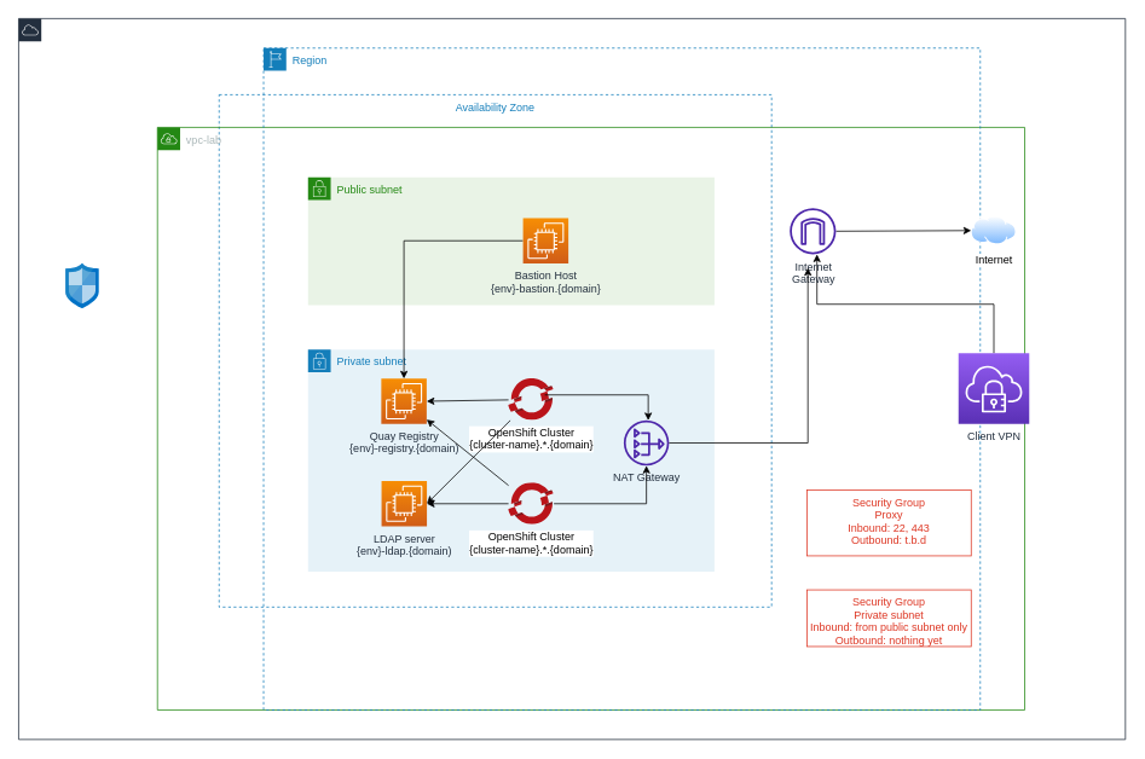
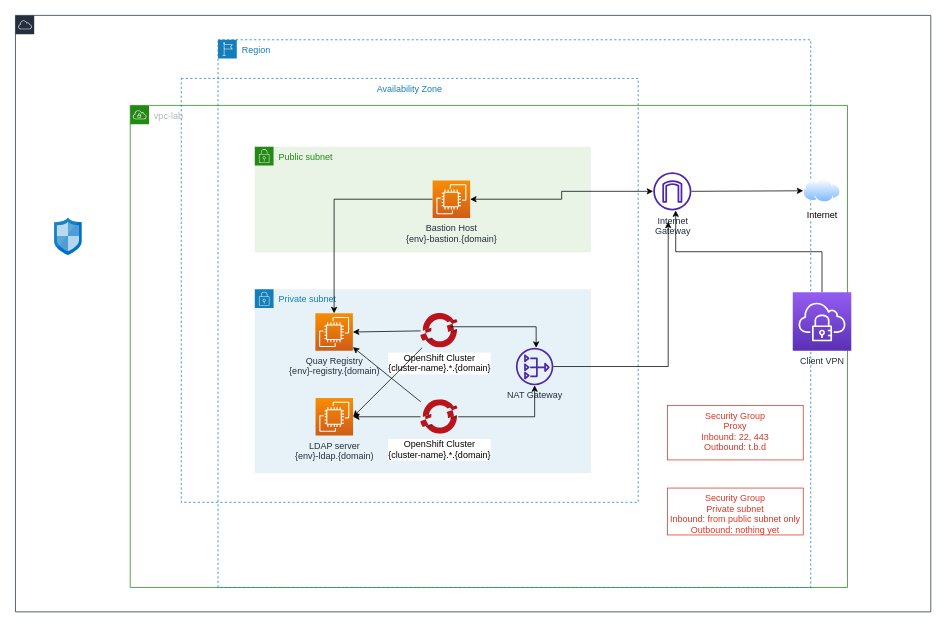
  <mxCell id="0" />
  <mxCell id="1" parent="0" />
  <mxCell id="2" value="Availability Zone" style="fillColor=none;strokeColor=#147EBA;dashed=1;verticalAlign=top;fontStyle=0;fontColor=#147EBA;" parent="1" vertex="1"><mxGeometry x="241" y="104" width="609" height="565" as="geometry" /></mxCell>
  <mxCell id="3" value="" style="points=[[0,0],[0.25,0],[0.5,0],[0.75,0],[1,0],[1,0.25],[1,0.5],[1,0.75],[1,1],[0.75,1],[0.5,1],[0.25,1],[0,1],[0,0.75],[0,0.5],[0,0.25]];outlineConnect=0;gradientColor=none;html=1;whiteSpace=wrap;fontSize=12;fontStyle=0;container=1;pointerEvents=0;collapsible=0;recursiveResize=0;shape=mxgraph.aws4.group;grIcon=mxgraph.aws4.group_aws_cloud;strokeColor=#232F3E;fillColor=none;verticalAlign=top;align=left;spacingLeft=30;fontColor=#232F3E;dashed=0;" parent="1" vertex="1"><mxGeometry x="20" y="20" width="1220" height="795" as="geometry" /></mxCell>
  <mxCell id="4" value="vpc-lab&lt;br&gt;" style="points=[[0,0],[0.25,0],[0.5,0],[0.75,0],[1,0],[1,0.25],[1,0.5],[1,0.75],[1,1],[0.75,1],[0.5,1],[0.25,1],[0,1],[0,0.75],[0,0.5],[0,0.25]];outlineConnect=0;gradientColor=none;html=1;whiteSpace=wrap;fontSize=12;fontStyle=0;container=1;pointerEvents=0;collapsible=0;recursiveResize=0;shape=mxgraph.aws4.group;grIcon=mxgraph.aws4.group_vpc;strokeColor=#248814;fillColor=none;verticalAlign=top;align=left;spacingLeft=30;fontColor=#AAB7B8;dashed=0;" parent="3" vertex="1"><mxGeometry x="153" y="120" width="956" height="642.5" as="geometry" /></mxCell>
  <mxCell id="5" value="Private subnet" style="points=[[0,0],[0.25,0],[0.5,0],[0.75,0],[1,0],[1,0.25],[1,0.5],[1,0.75],[1,1],[0.75,1],[0.5,1],[0.25,1],[0,1],[0,0.75],[0,0.5],[0,0.25]];outlineConnect=0;gradientColor=none;html=1;whiteSpace=wrap;fontSize=12;fontStyle=0;container=1;pointerEvents=0;collapsible=0;recursiveResize=0;shape=mxgraph.aws4.group;grIcon=mxgraph.aws4.group_security_group;grStroke=0;strokeColor=#147EBA;fillColor=#E6F2F8;verticalAlign=top;align=left;spacingLeft=30;fontColor=#147EBA;dashed=0;" parent="4" vertex="1"><mxGeometry x="166" y="245" width="448" height="245" as="geometry" /></mxCell>
  <mxCell id="6" value="Quay Registry&lt;br&gt;{env}-registry.{domain)" style="sketch=0;points=[[0,0,0],[0.25,0,0],[0.5,0,0],[0.75,0,0],[1,0,0],[0,1,0],[0.25,1,0],[0.5,1,0],[0.75,1,0],[1,1,0],[0,0.25,0],[0,0.5,0],[0,0.75,0],[1,0.25,0],[1,0.5,0],[1,0.75,0]];outlineConnect=0;fontColor=#232F3E;gradientColor=#F78E04;gradientDirection=north;fillColor=#D05C17;strokeColor=#ffffff;dashed=0;verticalLabelPosition=bottom;verticalAlign=top;align=center;html=1;fontSize=12;fontStyle=0;aspect=fixed;shape=mxgraph.aws4.resourceIcon;resIcon=mxgraph.aws4.ec2;" parent="5" vertex="1"><mxGeometry x="80.73" y="32" width="50" height="50" as="geometry" /></mxCell>
  <mxCell id="7" value="OpenShift Cluster&lt;br&gt;{cluster-name}.*.{domain}" style="sketch=0;aspect=fixed;html=1;points=[];align=center;image;fontSize=12;image=img/lib/mscae/OpenShift.svg;" parent="5" vertex="1"><mxGeometry x="221.0" y="32.08" width="50" height="46" as="geometry" /></mxCell>
  <mxCell id="8" value="" style="endArrow=classic;html=1;rounded=0;entryX=1;entryY=0.5;entryDx=0;entryDy=0;entryPerimeter=0;" parent="5" source="7" target="6" edge="1"><mxGeometry width="50" height="50" relative="1" as="geometry"><mxPoint x="101" y="5" as="sourcePoint" /><mxPoint x="151" y="-45" as="targetPoint" /></mxGeometry></mxCell>
  <mxCell id="9" value="Public subnet" style="points=[[0,0],[0.25,0],[0.5,0],[0.75,0],[1,0],[1,0.25],[1,0.5],[1,0.75],[1,1],[0.75,1],[0.5,1],[0.25,1],[0,1],[0,0.75],[0,0.5],[0,0.25]];outlineConnect=0;gradientColor=none;html=1;whiteSpace=wrap;fontSize=12;fontStyle=0;container=1;pointerEvents=0;collapsible=0;recursiveResize=0;shape=mxgraph.aws4.group;grIcon=mxgraph.aws4.group_security_group;grStroke=0;strokeColor=#248814;fillColor=#E9F3E6;verticalAlign=top;align=left;spacingLeft=30;fontColor=#248814;dashed=0;" parent="4" vertex="1"><mxGeometry x="166" y="55" width="448" height="141" as="geometry" /></mxCell>
  <mxCell id="10" value="Region" style="points=[[0,0],[0.25,0],[0.5,0],[0.75,0],[1,0],[1,0.25],[1,0.5],[1,0.75],[1,1],[0.75,1],[0.5,1],[0.25,1],[0,1],[0,0.75],[0,0.5],[0,0.25]];outlineConnect=0;gradientColor=none;html=1;whiteSpace=wrap;fontSize=12;fontStyle=0;container=0;pointerEvents=0;collapsible=0;recursiveResize=0;shape=mxgraph.aws4.group;grIcon=mxgraph.aws4.group_region;strokeColor=#147EBA;fillColor=none;verticalAlign=top;align=left;spacingLeft=30;fontColor=#147EBA;dashed=1;" parent="3" vertex="1"><mxGeometry x="270" y="32.5" width="790" height="730" as="geometry" /></mxCell>
  <mxCell id="11" style="edgeStyle=orthogonalEdgeStyle;rounded=0;orthogonalLoop=1;jettySize=auto;html=1;startArrow=none;startFill=0;exitX=0.5;exitY=0;exitDx=0;exitDy=0;exitPerimeter=0;" parent="3" source="13" target="18" edge="1"><mxGeometry relative="1" as="geometry"><Array as="points"><mxPoint x="1075" y="315" /><mxPoint x="880" y="315" /></Array></mxGeometry></mxCell>
  <mxCell id="12" value="Internet" style="aspect=fixed;perimeter=ellipsePerimeter;html=1;align=center;shadow=0;dashed=0;spacingTop=3;image;image=img/lib/active_directory/internet_cloud.svg;" parent="3" vertex="1"><mxGeometry x="1050" y="218" width="50" height="31.5" as="geometry" /></mxCell>
  <mxCell id="13" value="Client VPN" style="sketch=0;points=[[0,0,0],[0.25,0,0],[0.5,0,0],[0.75,0,0],[1,0,0],[0,1,0],[0.25,1,0],[0.5,1,0],[0.75,1,0],[1,1,0],[0,0.25,0],[0,0.5,0],[0,0.75,0],[1,0.25,0],[1,0.5,0],[1,0.75,0]];outlineConnect=0;fontColor=#232F3E;gradientColor=#945DF2;gradientDirection=north;fillColor=#5A30B5;strokeColor=#ffffff;dashed=0;verticalLabelPosition=bottom;verticalAlign=top;align=center;html=1;fontSize=12;fontStyle=0;aspect=fixed;shape=mxgraph.aws4.resourceIcon;resIcon=mxgraph.aws4.client_vpn;" parent="3" vertex="1"><mxGeometry x="1036" y="369" width="78" height="78" as="geometry" /></mxCell>
  <mxCell id="14" style="edgeStyle=orthogonalEdgeStyle;rounded=0;jumpStyle=sharp;orthogonalLoop=1;jettySize=auto;html=1;entryX=0;entryY=0.5;entryDx=0;entryDy=0;startArrow=none;startFill=0;" parent="3" source="18" target="12" edge="1"><mxGeometry relative="1" as="geometry" /></mxCell>
  <mxCell id="15" value="" style="sketch=0;aspect=fixed;html=1;points=[];align=center;image;fontSize=12;image=img/lib/mscae/Network_Security_Groups_Classic.svg;" parent="3" vertex="1"><mxGeometry x="52" y="270" width="37" height="50" as="geometry" /></mxCell>
  <mxCell id="16" style="edgeStyle=orthogonalEdgeStyle;rounded=0;orthogonalLoop=1;jettySize=auto;html=1;" parent="3" source="22" target="6" edge="1"><mxGeometry relative="1" as="geometry" /></mxCell>
  <mxCell id="17" style="rounded=0;orthogonalLoop=1;jettySize=auto;html=1;" parent="3" source="26" target="6" edge="1"><mxGeometry relative="1" as="geometry"><mxPoint x="549.73" y="533" as="sourcePoint" /></mxGeometry></mxCell>
  <mxCell id="18" value="Internet&lt;br&gt;Gateway" style="sketch=0;outlineConnect=0;fontColor=#232F3E;gradientColor=none;fillColor=#4D27AA;strokeColor=none;dashed=0;verticalLabelPosition=bottom;verticalAlign=top;align=center;html=1;fontSize=12;fontStyle=0;aspect=fixed;pointerEvents=1;shape=mxgraph.aws4.internet_gateway;" parent="3" vertex="1"><mxGeometry x="850" y="209" width="51" height="51" as="geometry" /></mxCell>
+ <mxCell id="19" style="rounded=0;orthogonalLoop=1;jettySize=auto;html=1;jumpStyle=sharp;edgeStyle=orthogonalEdgeStyle;startArrow=classic;startFill=1;" parent="3" source="22" target="18" edge="1"><mxGeometry relative="1" as="geometry" /></mxCell>
  <mxCell id="20" value="Security Group&#10;Proxy&#10;Inbound: 22, 443&#10;Outbound: t.b.d" style="fillColor=none;strokeColor=#DD3522;verticalAlign=top;fontStyle=0;fontColor=#DD3522;" parent="3" vertex="1"><mxGeometry x="869" y="520" width="181" height="72.5" as="geometry" /></mxCell>
  <mxCell id="21" value="Security Group&#10;Private subnet&#10;Inbound: from public subnet only&#10;Outbound: nothing yet" style="fillColor=none;strokeColor=#DD3522;verticalAlign=top;fontStyle=0;fontColor=#DD3522;" parent="3" vertex="1"><mxGeometry x="869" y="630" width="181" height="62.5" as="geometry" /></mxCell>
  <mxCell id="22" value="Bastion Host&lt;br&gt;{env}-bastion.{domain}" style="sketch=0;points=[[0,0,0],[0.25,0,0],[0.5,0,0],[0.75,0,0],[1,0,0],[0,1,0],[0.25,1,0],[0.5,1,0],[0.75,1,0],[1,1,0],[0,0.25,0],[0,0.5,0],[0,0.75,0],[1,0.25,0],[1,0.5,0],[1,0.75,0]];outlineConnect=0;fontColor=#232F3E;gradientColor=#F78E04;gradientDirection=north;fillColor=#D05C17;strokeColor=#ffffff;dashed=0;verticalLabelPosition=bottom;verticalAlign=top;align=center;html=1;fontSize=12;fontStyle=0;aspect=fixed;shape=mxgraph.aws4.resourceIcon;resIcon=mxgraph.aws4.ec2;" parent="3" vertex="1"><mxGeometry x="556" y="220" width="50" height="50" as="geometry" /></mxCell>
  <mxCell id="23" value="NAT Gateway" style="sketch=0;outlineConnect=0;fontColor=#232F3E;gradientColor=none;fillColor=#4D27AA;strokeColor=none;dashed=0;verticalLabelPosition=bottom;verticalAlign=top;align=center;html=1;fontSize=12;fontStyle=0;aspect=fixed;pointerEvents=1;shape=mxgraph.aws4.nat_gateway;" parent="3" vertex="1"><mxGeometry x="667" y="443.08" width="50" height="50" as="geometry" /></mxCell>
  <mxCell id="24" style="edgeStyle=orthogonalEdgeStyle;rounded=0;orthogonalLoop=1;jettySize=auto;html=1;" parent="3" source="26" target="23" edge="1"><mxGeometry relative="1" as="geometry"><mxPoint x="590" y="546" as="sourcePoint" /><mxPoint x="695" y="496.08" as="targetPoint" /></mxGeometry></mxCell>
  <mxCell id="25" style="edgeStyle=orthogonalEdgeStyle;rounded=0;orthogonalLoop=1;jettySize=auto;html=1;" parent="3" edge="1"><mxGeometry relative="1" as="geometry"><Array as="points"><mxPoint x="870" y="468" /></Array><mxPoint x="717" y="468" as="sourcePoint" /><mxPoint x="870" y="274.999" as="targetPoint" /></mxGeometry></mxCell>
  <mxCell id="26" value="OpenShift Cluster&lt;br&gt;{cluster-name}.*.{domain}" style="sketch=0;aspect=fixed;html=1;points=[];align=center;image;fontSize=12;image=img/lib/mscae/OpenShift.svg;" parent="3" vertex="1"><mxGeometry x="540" y="512" width="50" height="46" as="geometry" /></mxCell>
  <mxCell id="27" value="" style="endArrow=classic;html=1;rounded=0;edgeStyle=orthogonalEdgeStyle;" parent="3" target="23" edge="1"><mxGeometry width="50" height="50" relative="1" as="geometry"><mxPoint x="580" y="415" as="sourcePoint" /><mxPoint x="694" y="443.08" as="targetPoint" /><Array as="points"><mxPoint x="694" y="415" /></Array></mxGeometry></mxCell>
  <mxCell id="28" value="LDAP server&lt;br&gt;{env}-ldap.{domain)" style="sketch=0;points=[[0,0,0],[0.25,0,0],[0.5,0,0],[0.75,0,0],[1,0,0],[0,1,0],[0.25,1,0],[0.5,1,0],[0.75,1,0],[1,1,0],[0,0.25,0],[0,0.5,0],[0,0.75,0],[1,0.25,0],[1,0.5,0],[1,0.75,0]];outlineConnect=0;fontColor=#232F3E;gradientColor=#F78E04;gradientDirection=north;fillColor=#D05C17;strokeColor=#ffffff;dashed=0;verticalLabelPosition=bottom;verticalAlign=top;align=center;html=1;fontSize=12;fontStyle=0;aspect=fixed;shape=mxgraph.aws4.resourceIcon;resIcon=mxgraph.aws4.ec2;" vertex="1" parent="1"><mxGeometry x="420" y="530" width="50" height="50" as="geometry" /></mxCell>
  <mxCell id="29" value="" style="endArrow=classic;html=1;rounded=0;entryX=1;entryY=0.5;entryDx=0;entryDy=0;entryPerimeter=0;" edge="1" parent="1" source="7" target="28"><mxGeometry width="50" height="50" relative="1" as="geometry"><mxPoint x="570" y="441.569" as="sourcePoint" /><mxPoint x="479.73" y="465" as="targetPoint" /></mxGeometry></mxCell>
  <mxCell id="30" value="" style="endArrow=classic;html=1;rounded=0;entryX=1;entryY=0.5;entryDx=0;entryDy=0;entryPerimeter=0;" edge="1" parent="1" source="26" target="28"><mxGeometry width="50" height="50" relative="1" as="geometry"><mxPoint x="570" y="550" as="sourcePoint" /><mxPoint x="489.73" y="475" as="targetPoint" /></mxGeometry></mxCell>
